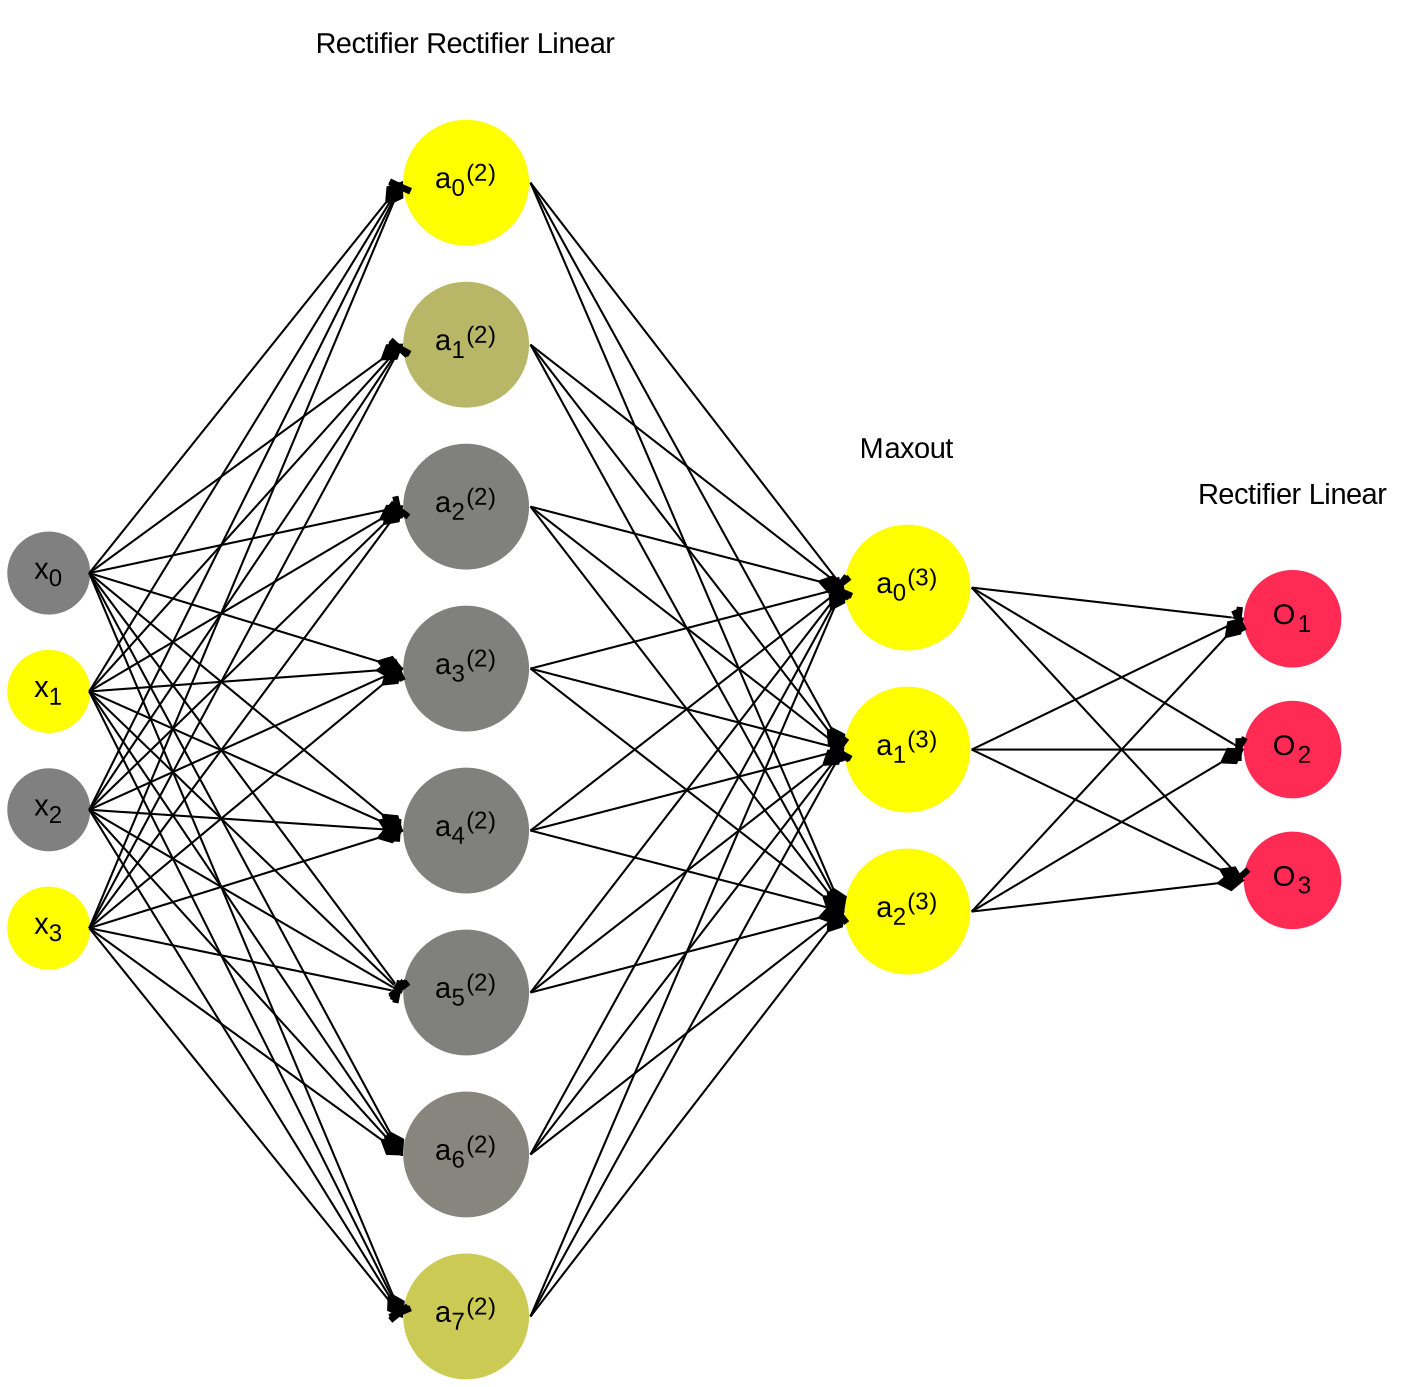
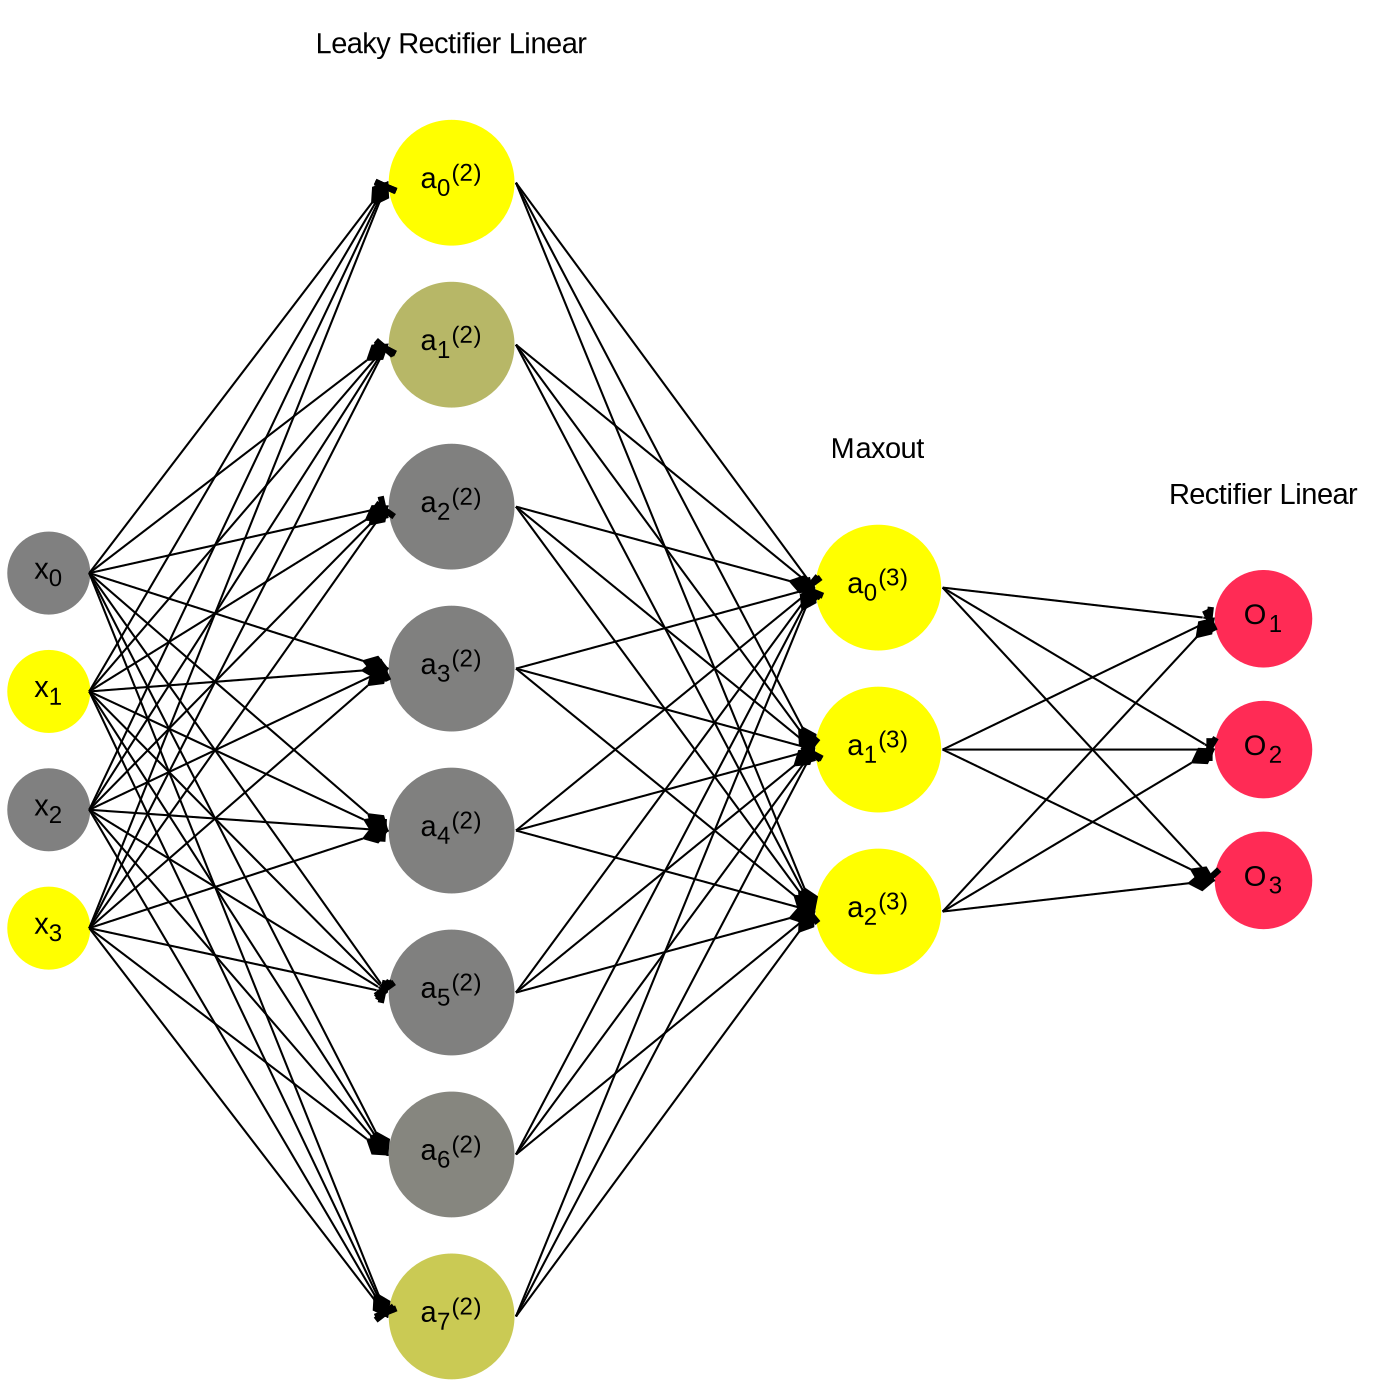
  digraph {
    rankdir=LR
    ranksep=1.4
    splines=false
    fontname="Liberation Sans"
    node [color="0.9667, 0.83, 1.0" shape=circle style=filled fontname="Liberation Sans"]
    edge [headport=w style=solid tailport=e fontname="Liberation Sans" arrowhead=tee]
    n1 [color="0.1667, 0.0, 0.5" fillcolor="0.1667, 0.0, 0.5" label=<x<sub>0</sub>>]
    n2 [color="0.1667, 1.0, 1.0" fillcolor="0.1667, 1.0, 1.0" label=<x<sub>1</sub>>]
    n3 [color="0.1667, 0.0, 0.5" fillcolor="0.1667, 0.0, 0.5" label=<x<sub>2</sub>>]
    n4 [color="0.1667, 1.0, 1.0" fillcolor="0.1667, 1.0, 1.0" label=<x<sub>3</sub>>]
    n5 [color="0.1667, 1.893973, 1.446987" fillcolor="0.1667, 1.893973, 1.446987" label=<a<sub>0</sub><sup>(2)</sup>>]
    n6 [color="0.1667, 0.437486, 0.718743" fillcolor="0.1667, 0.437486, 0.718743" label=<a<sub>1</sub><sup>(2)</sup>>]
    n7 [color="0.1667, 0.000116, 0.500058" fillcolor="0.1667, 0.000116, 0.500058" label=<a<sub>2</sub><sup>(2)</sup>>]
    n8 [color="0.1667, 0.000454, 0.500227" fillcolor="0.1667, 0.000454, 0.500227" label=<a<sub>3</sub><sup>(2)</sup>>]
    n9 [color="0.1667, 0.000649, 0.500324" fillcolor="0.1667, 0.000649, 0.500324" label=<a<sub>4</sub><sup>(2)</sup>>]
    n10 [color="0.1667, 0.001243, 0.500622" fillcolor="0.1667, 0.001243, 0.500622" label=<a<sub>5</sub><sup>(2)</sup>>]
    n11 [color="0.1667, 0.049027, 0.524513" fillcolor="0.1667, 0.049027, 0.524513" label=<a<sub>6</sub><sup>(2)</sup>>]
    n12 [color="0.1667, 0.585465, 0.792732" fillcolor="0.1667, 0.585465, 0.792732" label=<a<sub>7</sub><sup>(2)</sup>>]
    n13 [color="0.1667, 1.009377, 1.004688" fillcolor="0.1667, 1.009377, 1.004688" label=<a<sub>0</sub><sup>(3)</sup>>]
    n14 [color="0.1667, 2.973663, 1.986831" fillcolor="0.1667, 2.973663, 1.986831" label=<a<sub>1</sub><sup>(3)</sup>>]
    n15 [color="0.1667, 2.973663, 1.986831" fillcolor="0.1667, 2.973663, 1.986831" label=<a<sub>2</sub><sup>(3)</sup>>]
    n16 [fillcolor="0.9667, 0.83, 1.0" label=<O<sub>1</sub>>]
    n17 [fillcolor="0.9667, 0.83, 1.0" label=<O<sub>2</sub>>]
    n18 [fillcolor="0.9667, 0.83, 1.0" label=<O<sub>3</sub>>]
-   n19 [label="Rectifier Rectifier Linear" shape=plaintext color=gray40 style=""]
+   n19 [label="Leaky Rectifier Linear" shape=plaintext color=gray40 style=""]
    n20 [label=Maxout shape=plaintext color=red style=""]
    n21 [label="Rectifier Linear" shape=plaintext color=gray40 style=""]
    subgraph sub_1 {
      n1
    }
    subgraph sub_2 {
      n2
    }
    subgraph sub_3 {
      n3
    }
    subgraph sub_4 {
      n4
    }
    subgraph sub_5 {
      n5
    }
    subgraph sub_6 {
      n6
    }
    subgraph sub_7 {
      n7
    }
    subgraph sub_8 {
      n8
    }
    subgraph sub_9 {
      n9
    }
    subgraph sub_10 {
      n10
    }
    subgraph sub_11 {
      n11
    }
    subgraph sub_12 {
      n12
    }
    subgraph sub_13 {
      n13
    }
    subgraph sub_14 {
      n14
    }
    subgraph sub_15 {
      n15
    }
    subgraph sub_16 {
      n16
    }
    subgraph sub_17 {
      n17
    }
    subgraph sub_18 {
      n18
    }
    subgraph sub_19 {
      rank=same
      n1
      n2
      n3
      n4
    }
    subgraph sub_20 {
      rank=same
      n5
      n6
      n7
      n8
      n9
      n10
      n11
      n12
    }
    subgraph sub_21 {
      rank=same
      n13
      n14
      n15
    }
    subgraph sub_22 {
      rank=same
      n16
      n17
      n18
    }
    subgraph sub_23 {
      rank=same
      n5
      n19
    }
    subgraph sub_24 {
      rank=same
      n13
      n20
    }
    subgraph sub_25 {
      rank=same
      n16
      n21
    }
    n1 -> n2 [style=invis arrowhead=""]
    n1 -> n5 [arrowhead=diamond]
    n1 -> n6 [arrowhead=diamond]
    n1 -> n7
    n1 -> n8 [arrowhead=diamond]
    n1 -> n9 [arrowhead=diamond]
    n1 -> n10
    n1 -> n11 [arrowhead=diamond]
    n1 -> n12
    n2 -> n3 [style=invis arrowhead=""]
    n2 -> n5 [arrowhead=diamond]
    n2 -> n6
    n2 -> n7 [arrowhead=diamond]
    n2 -> n8 [arrowhead=diamond]
    n2 -> n9 [arrowhead=diamond]
    n2 -> n10
    n2 -> n11 [arrowhead=diamond]
    n2 -> n12 [arrowhead=diamond]
    n3 -> n4 [style=invis arrowhead=""]
    n3 -> n5
    n3 -> n6
    n3 -> n7 [arrowhead=diamond]
    n3 -> n8
    n3 -> n9
    n3 -> n10
    n3 -> n11 [arrowhead=diamond]
    n3 -> n12 [arrowhead=diamond]
    n4 -> n5
    n4 -> n6
    n4 -> n7
    n4 -> n8 [arrowhead=diamond]
    n4 -> n9 [arrowhead=diamond]
    n4 -> n10
    n4 -> n11 [arrowhead=diamond]
    n4 -> n12
    n5 -> n6 [style=invis arrowhead=""]
    n5 -> n13
    n5 -> n14 [arrowhead=diamond]
    n5 -> n15 [arrowhead=diamond]
    n6 -> n7 [style=invis arrowhead=""]
    n6 -> n13
    n6 -> n14 [arrowhead=diamond]
    n6 -> n15 [arrowhead=diamond]
    n7 -> n8 [style=invis arrowhead=""]
    n7 -> n13 [arrowhead=diamond]
    n7 -> n14
    n7 -> n15 [arrowhead=diamond]
    n8 -> n9 [style=invis arrowhead=""]
    n8 -> n13
    n8 -> n14
    n8 -> n15 [arrowhead=diamond]
    n9 -> n10 [style=invis arrowhead=""]
    n9 -> n13
    n9 -> n14
    n9 -> n15
    n10 -> n11 [style=invis arrowhead=""]
    n10 -> n13
    n10 -> n14 [arrowhead=diamond]
    n10 -> n15 [arrowhead=diamond]
    n11 -> n12 [style=invis arrowhead=""]
    n11 -> n13 [arrowhead=diamond]
    n11 -> n14
    n11 -> n15
    n12 -> n13
    n12 -> n14
    n12 -> n15 [arrowhead=diamond]
    n13 -> n14 [style=invis arrowhead=""]
    n13 -> n16
    n13 -> n17
    n13 -> n18
    n14 -> n15 [style=invis arrowhead=""]
    n14 -> n16
    n14 -> n17
    n14 -> n18 [arrowhead=diamond]
    n15 -> n16 [arrowhead=diamond]
    n15 -> n17 [arrowhead=diamond]
    n15 -> n18 [arrowhead=diamond]
    n16 -> n17 [style=invis arrowhead=""]
    n17 -> n18 [style=invis arrowhead=""]
    n19 -> n5 [style=invis arrowhead=""]
    n20 -> n13 [style=invis arrowhead=""]
    n21 -> n16 [style=invis arrowhead=""]
  }
